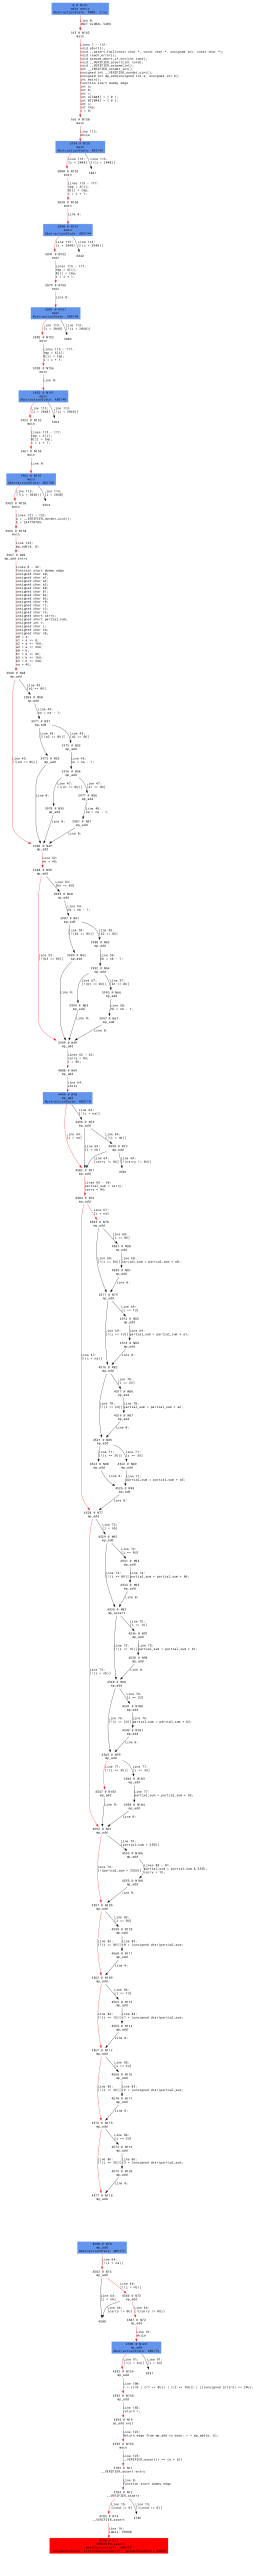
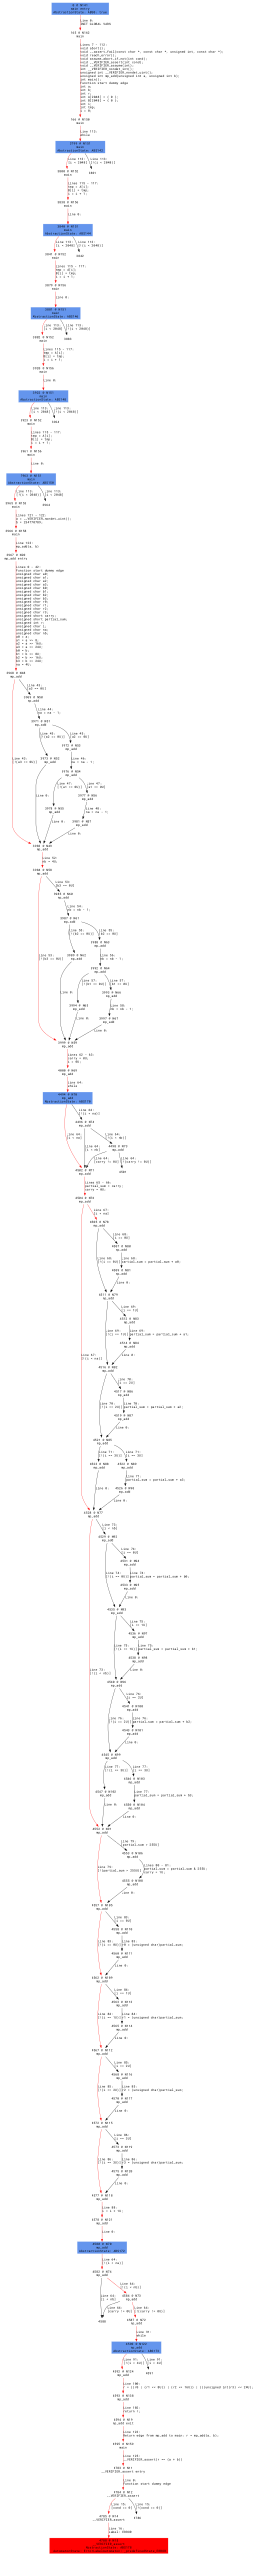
  digraph {
    fontname="Roboto Mono"
    node [color=white fontname="Roboto Mono" shape=box style=filled]
    edge [fontname="Roboto Mono"]
    n1 [fillcolor=cornflowerblue label="0 @ N141\nmain entry\nAbstractionState: ABS0: true\n"]
    n2 [label="165 @ N162\nmain\n"]
    n3 [label="166 @ N150\nmain\n"]
    n4 [fillcolor=cornflowerblue label="3799 @ N151\nmain\nAbstractionState: ABS142\n"]
    n5 [label="3800 @ N152\nmain\n"]
    3801
    n7 [label="3838 @ N156\nmain\n"]
    n8 [fillcolor=cornflowerblue label="3840 @ N151\nmain\nAbstractionState: ABS144\n"]
    n9 [label="3841 @ N152\nmain\n"]
    3842
    n11 [label="3879 @ N156\nmain\n"]
    n12 [fillcolor=cornflowerblue label="3881 @ N151\nmain\nAbstractionState: ABS146\n"]
    n13 [label="3882 @ N152\nmain\n"]
    3883
    n15 [label="3920 @ N156\nmain\n"]
    n16 [fillcolor=cornflowerblue label="3922 @ N151\nmain\nAbstractionState: ABS148\n"]
    n17 [label="3923 @ N152\nmain\n"]
    3924
    n19 [label="3961 @ N156\nmain\n"]
    n20 [fillcolor=cornflowerblue label="7963 @ N151\nmain\nAbstractionState: ABS150\n"]
    n21 [label="3965 @ N153\nmain\n"]
    3964
    n23 [label="3966 @ N158\nmain\n"]
    n24 [label="3967 @ N20\nmp_add entry\n"]
    n25 [label="3968 @ N48\nmp_add\n"]
    n26 [label="3983 @ N49\nmp_add\n"]
    n27 [label="3969 @ N50\nmp_add\n"]
    n28 [label="3984 @ N58\nmp_add\n"]
    n29 [label="3971 @ N51\nmp_add\n"]
    n30 [label="3999 @ N59\nmp_add\n"]
    n31 [label="3985 @ N60\nmp_add\n"]
    n32 [label="4000 @ N69\nmp_add\n"]
    n33 [label="3987 @ N61\nmp_add\n"]
    n34 [fillcolor=cornflowerblue label="4494 @ N70\nmp_add\nAbstractionState: ABS170\n"]
    n35 [label="4502 @ N71\nmp_add\n"]
    n36 [label="4496 @ N74\nmp_add\n"]
    n37 [label="4504 @ N76\nmp_add\n"]
    n38 [label="4498 @ N73\nmp_add\n"]
    n39 [label="4528 @ N77\nmp_add\n"]
    n40 [label="4505 @ N78\nmp_add\n"]
    n41 [label="4552 @ N91\nmp_add\n"]
    n42 [label="4529 @ N92\nmp_add\n"]
    n43 [label="4511 @ N79\nmp_add\n"]
    n44 [label="4507 @ N80\nmp_add\n"]
    n45 [label="4557 @ N105\nmp_add\n"]
    n46 [label="4553 @ N106\nmp_add\n"]
-   n47 [label="4535 @ N93\nmp_assert\n"]
+   n47 [label="4535 @ N93\nmp_add\n"]
    n48 [label="4531 @ N94\nmp_add\n"]
    n49 [label="4562 @ N109\nmp_add\n"]
    n50 [label="4558 @ N110\nmp_add\n"]
    n51 [label="4555 @ N108\nmp_add\n"]
    n52 [label="4567 @ N112\nmp_add\n"]
    n53 [label="4563 @ N113\nmp_add\n"]
    n54 [label="4560 @ N111\nmp_add\n"]
    n55 [label="4572 @ N115\nmp_add\n"]
    n56 [label="4568 @ N116\nmp_add\n"]
    n57 [label="4565 @ N114\nmp_add\n"]
    n58 [label="4577 @ N118\nmp_add\n"]
    n59 [label="4573 @ N119\nmp_add\n"]
    n60 [label="4570 @ N117\nmp_add\n"]
+   n61 [label="4578 @ N121\nmp_add\n"]
    n62 [label="4575 @ N120\nmp_add\n"]
    n63 [fillcolor=cornflowerblue label="4580 @ N70\nmp_add\nAbstractionState: ABS172\n"]
    n64 [label="4582 @ N74\nmp_add\n"]
    4588
    n66 [label="4584 @ N73\nmp_add\n"]
    n67 [label="4587 @ N72\nmp_add\n"]
    n68 [fillcolor=cornflowerblue label="4590 @ N122\nmp_add\nAbstractionState: ABS173\n"]
    n69 [label="4592 @ N124\nmp_add\n"]
    4591
    n71 [label="4593 @ N138\nmp_add\n"]
    n72 [label="4594 @ N19\nmp_add exit\n"]
    n73 [label="4595 @ N159\nmain\n"]
    n74 [label="4783 @ N11\n__VERIFIER_assert entry\n"]
    n75 [label="4784 @ N12\n__VERIFIER_assert\n"]
    n76 [label="4785 @ N14\n__VERIFIER_assert\n"]
    4786
    n78 [fillcolor=red label="4788 @ N15\n__VERIFIER_assert\nAbstractionState: ABS178\n AutomatonState: ErrorLabelAutomaton: _predefinedState_ERROR\n"]
    n79 [label="4540 @ N96\nmp_add\n"]
    n80 [label="4536 @ N97\nmp_add\n"]
    n81 [label="4533 @ N95\nmp_add\n"]
    n82 [label="4545 @ N99\nmp_add\n"]
    n83 [label="4541 @ N100\nmp_add\n"]
    n84 [label="4538 @ N98\nmp_add\n"]
    n85 [label="4547 @ N102\nmp_add\n"]
    n86 [label="4546 @ N103\nmp_add\n"]
    n87 [label="4543 @ N101\nmp_add\n"]
    n88 [label="4550 @ N104\nmp_add\n"]
    n89 [label="4516 @ N82\nmp_add\n"]
    n90 [label="4512 @ N83\nmp_add\n"]
    n91 [label="4509 @ N81\nmp_add\n"]
    n92 [label="4521 @ N85\nmp_add\n"]
    n93 [label="4517 @ N86\nmp_add\n"]
    n94 [label="4514 @ N84\nmp_add\n"]
    n95 [label="4523 @ N88\nmp_add\n"]
    n96 [label="4522 @ N89\nmp_add\n"]
    n97 [label="4519 @ N87\nmp_add\n"]
    n98 [label="4526 @ N90\nmp_add\n"]
    4501
    n100 [label="3989 @ N62\nmp_add\n"]
    n101 [label="3988 @ N63\nmp_add\n"]
    n102 [label="3992 @ N64\nmp_add\n"]
    n103 [label="3994 @ N65\nmp_add\n"]
    n104 [label="3993 @ N66\nmp_add\n"]
    n105 [label="3997 @ N67\nmp_add\n"]
    n106 [label="3973 @ N52\nmp_add\n"]
    n107 [label="3972 @ N53\nmp_add\n"]
    n108 [label="3976 @ N54\nmp_add\n"]
    n109 [label="3978 @ N55\nmp_add\n"]
    n110 [label="3977 @ N56\nmp_add\n"]
    n111 [label="3981 @ N57\nmp_add\n"]
    n1 -> n2 [color=red label="Line 0: \lINIT GLOBAL VARS\l"]
    n2 -> n3 [color=red label="Lines 7 - 112: \lvoid abort();\lvoid __assert_fail(const char *, const char *, unsigned int, const char *);\lvoid reach_error();\lvoid assume_abort_if_not(int cond);\lvoid __VERIFIER_assert(int cond);\lvoid __VERIFIER_assume(int);\lint __VERIFIER_nondet_int();\lunsigned int __VERIFIER_nondet_uint();\lunsigned int mp_add(unsigned int a, unsigned int b);\lint main();\lFunction start dummy edge\lint a;\lint b;\lint r;\lint A[2048] = { 0 };\lint B[2048] = { 0 };\lint i;\lint tmp;\li = 0;\l"]
    n3 -> n4 [color=red label="Line 113: \lwhile\l"]
    n4 -> n5 [color=red label="Line 113: \l[i < 2048]\l"]
    n4 -> 3801 [label="Line 113: \l[!(i < 2048)]\l"]
    n5 -> n7 [color=red label="Lines 115 - 117: \ltmp = A[i];\lB[i] = tmp;\li = i + 1;\l"]
    n7 -> n8 [color=red label="Line 0: \l\l"]
    n8 -> n9 [color=red label="Line 113: \l[i < 2048]\l"]
    n8 -> 3842 [label="Line 113: \l[!(i < 2048)]\l"]
    n9 -> n11 [color=red label="Lines 115 - 117: \ltmp = A[i];\lB[i] = tmp;\li = i + 1;\l"]
    n11 -> n12 [color=red label="Line 0: \l\l"]
    n12 -> n13 [color=red label="Line 113: \l[i < 2048]\l"]
    n12 -> 3883 [label="Line 113: \l[!(i < 2048)]\l"]
    n13 -> n15 [color=red label="Lines 115 - 117: \ltmp = A[i];\lB[i] = tmp;\li = i + 1;\l"]
    n15 -> n16 [color=red label="Line 0: \l\l"]
    n16 -> n17 [color=red label="Line 113: \l[i < 2048]\l"]
    n16 -> 3924 [label="Line 113: \l[!(i < 2048)]\l"]
    n17 -> n19 [color=red label="Lines 115 - 117: \ltmp = A[i];\lB[i] = tmp;\li = i + 1;\l"]
    n19 -> n20 [color=red label="Line 0: \l\l"]
    n20 -> n21 [color=red label="Line 113: \l[!(i < 2048)]\l"]
    n20 -> 3964 [label="Line 113: \l[i < 2048]\l"]
    n21 -> n23 [color=red label="Lines 121 - 122: \la = __VERIFIER_nondet_uint();\lb = 234770789;\l"]
    n23 -> n24 [color=red label="Line 123: \lmp_add(a, b)\l"]
    n24 -> n25 [color=red label="Lines 0 - 42: \lFunction start dummy edge\lunsigned char a0;\lunsigned char a1;\lunsigned char a2;\lunsigned char a3;\lunsigned char b0;\lunsigned char b1;\lunsigned char b2;\lunsigned char b3;\lunsigned char r0;\lunsigned char r1;\lunsigned char r2;\lunsigned char r3;\lunsigned short carry;\lunsigned short partial_sum;\lunsigned int r;\lunsigned char i;\lunsigned char na;\lunsigned char nb;\la0 = a;\la1 = a >> 8;\la2 = a >> 16U;\la3 = a >> 24U;\lb0 = b;\lb1 = b >> 8U;\lb2 = b >> 16U;\lb3 = b >> 24U;\lna = 4U;\l"]
    n25 -> n26 [color=red label="Line 43: \l[!(a3 == 0U)]\l"]
    n25 -> n27 [label="Line 43: \l[a3 == 0U]\l"]
    n26 -> n28 [color=red label="Line 52: \lnb = 4U;\l"]
    n27 -> n29 [label="Line 44: \lna = na - 1;\l"]
    n28 -> n30 [color=red label="Line 53: \l[!(b3 == 0U)]\l"]
    n28 -> n31 [label="Line 53: \l[b3 == 0U]\l"]
    n29 -> n106 [label="Line 45: \l[!(a2 == 0U)]\l"]
    n29 -> n107 [label="Line 45: \l[a2 == 0U]\l"]
    n30 -> n32 [color=red label="Lines 62 - 63: \lcarry = 0U;\li = 0U;\l"]
    n31 -> n33 [label="Line 54: \lnb = nb - 1;\l"]
    n32 -> n34 [color=red label="Line 64: \lwhile\l"]
    n33 -> n100 [label="Line 55: \l[!(b2 == 0U)]\l"]
    n33 -> n101 [label="Line 55: \l[b2 == 0U]\l"]
    n34 -> n35 [color=red label="Line 64: \l[i < na]\l"]
    n34 -> n36 [label="Line 64: \l[!(i < na)]\l"]
    n35 -> n37 [color=red label="Lines 65 - 66: \lpartial_sum = carry;\lcarry = 0U;\l"]
    n36 -> n35 [label="Line 64: \l[i < nb]\l"]
    n36 -> n38 [label="Line 64: \l[!(i < nb)]\l"]
    n37 -> n39 [color=red label="Line 67: \l[!(i < na)]\l"]
    n37 -> n40 [color=red label="Line 67: \l[i < na]\l"]
    n38 -> n35 [label="Line 64: \l[carry != 0U]\l"]
    n38 -> 4501 [label="Line 64: \l[!(carry != 0U)]\l"]
    n39 -> n41 [color=red label="Line 73: \l[!(i < nb)]\l"]
    n39 -> n42 [label="Line 73: \l[i < nb]\l"]
    n40 -> n43 [label="Line 68: \l[!(i == 0U)]\l"]
    n40 -> n44 [label="Line 68: \l[i == 0U]\l"]
    n41 -> n45 [color=red label="Line 79: \l[!(partial_sum > 255U)]\l"]
    n41 -> n46 [label="Line 79: \l[partial_sum > 255U]\l"]
    n42 -> n47 [label="Line 74: \l[!(i == 0U)]\l"]
    n42 -> n48 [label="Line 74: \l[i == 0U]\l"]
    n43 -> n89 [label="Line 69: \l[!(i == 1U)]\l"]
    n43 -> n90 [label="Line 69: \l[i == 1U]\l"]
    n44 -> n91 [label="Line 68: \lpartial_sum = partial_sum + a0;\l"]
    n45 -> n49 [color=red label="Line 83: \l[!(i == 0U)]\l"]
    n45 -> n50 [label="Line 83: \l[i == 0U]\l"]
    n46 -> n51 [label="Lines 80 - 81: \lpartial_sum = partial_sum & 255U;\lcarry = 1U;\l"]
    n47 -> n79 [label="Line 75: \l[!(i == 1U)]\l"]
    n47 -> n80 [label="Line 75: \l[i == 1U]\l"]
    n48 -> n81 [label="Line 74: \lpartial_sum = partial_sum + b0;\l"]
    n49 -> n52 [color=red label="Line 84: \l[!(i == 1U)]\l"]
    n49 -> n53 [label="Line 84: \l[i == 1U]\l"]
    n50 -> n54 [label="Line 83: \lr0 = (unsigned char)partial_sum;\l"]
    n51 -> n45 [label="Line 0: \l\l"]
    n52 -> n55 [color=red label="Line 85: \l[!(i == 2U)]\l"]
    n52 -> n56 [label="Line 85: \l[i == 2U]\l"]
    n53 -> n57 [label="Line 84: \lr1 = (unsigned char)partial_sum;\l"]
    n54 -> n49 [label="Line 0: \l\l"]
    n55 -> n58 [color=red label="Line 86: \l[!(i == 3U)]\l"]
    n55 -> n59 [label="Line 86: \l[i == 3U]\l"]
    n56 -> n60 [label="Line 85: \lr2 = (unsigned char)partial_sum;\l"]
    n57 -> n52 [label="Line 0: \l\l"]
+   n58 -> n61 [color=red label="Line 88: \li = i + 1U;\l"]
    n59 -> n62 [label="Line 86: \lr3 = (unsigned char)partial_sum;\l"]
    n60 -> n55 [label="Line 0: \l\l"]
+   n61 -> n63 [color=red label="Line 0: \l\l"]
    n62 -> n58 [label="Line 0: \l\l"]
    n63 -> n64 [color=red label="Line 64: \l[!(i < na)]\l"]
    n64 -> 4588 [label="Line 64: \l[i < nb]\l"]
    n64 -> n66 [color=red label="Line 64: \l[!(i < nb)]\l"]
    n66 -> 4588 [label="Line 64: \l[carry != 0U]\l"]
    n66 -> n67 [color=red label="Line 64: \l[!(carry != 0U)]\l"]
    n67 -> n68 [color=red label="Line 91: \lwhile\l"]
    n68 -> n69 [color=red label="Line 91: \l[!(i < 4U)]\l"]
    n68 -> 4591 [label="Line 91: \l[i < 4U]\l"]
    n69 -> n71 [color=red label="Line 100: \lr = ((r0 | (r1 << 8U)) | (r2 << 16U)) | (((unsigned int)r3) << 24U);\l"]
    n71 -> n72 [color=red label="Line 102: \lreturn r;\l"]
    n72 -> n73 [color=red label="Line 123: \lReturn edge from mp_add to main: r = mp_add(a, b);\l"]
    n73 -> n74 [color=red label="Line 125: \l__VERIFIER_assert(r == (a + b))\l"]
    n74 -> n75 [color=red label="Line 0: \lFunction start dummy edge\l"]
    n75 -> n76 [color=red label="Line 15: \l[cond == 0]\l"]
    n75 -> 4786 [label="Line 15: \l[!(cond == 0)]\l"]
    n76 -> n78 [color=red label="Line 16: \lLabel: ERROR\l"]
    n79 -> n82 [label="Line 76: \l[!(i == 2U)]\l"]
    n79 -> n83 [label="Line 76: \l[i == 2U]\l"]
    n80 -> n84 [label="Line 75: \lpartial_sum = partial_sum + b1;\l"]
    n81 -> n47 [label="Line 0: \l\l"]
-   n82 -> n85 [label="Line 77: \l[!(i == 3U)]\l" color=red]
+   n82 -> n85 [label="Line 77: \l[!(i == 3U)]\l"]
    n82 -> n86 [label="Line 77: \l[i == 3U]\l"]
    n83 -> n87 [label="Line 76: \lpartial_sum = partial_sum + b2;\l"]
    n84 -> n79 [label="Line 0: \l\l"]
    n85 -> n41 [label="Line 0: \l\l"]
    n86 -> n88 [label="Line 77: \lpartial_sum = partial_sum + b3;\l"]
    n87 -> n82 [label="Line 0: \l\l"]
    n88 -> n41 [label="Line 0: \l\l"]
    n89 -> n92 [label="Line 70: \l[!(i == 2U)]\l"]
    n89 -> n93 [label="Line 70: \l[i == 2U]\l"]
    n90 -> n94 [label="Line 69: \lpartial_sum = partial_sum + a1;\l"]
    n91 -> n43 [label="Line 0: \l\l"]
    n92 -> n95 [label="Line 71: \l[!(i == 3U)]\l"]
    n92 -> n96 [label="Line 71: \l[i == 3U]\l"]
    n93 -> n97 [label="Line 70: \lpartial_sum = partial_sum + a2;\l"]
    n94 -> n89 [label="Line 0: \l\l"]
-   n95 -> n98 [label="Line 0: \l\l"]
+   n95 -> n39 [label="Line 0: \l\l"]
    n96 -> n98 [label="Line 71: \lpartial_sum = partial_sum + a3;\l"]
    n97 -> n92 [label="Line 0: \l\l"]
    n98 -> n39 [label="Line 0: \l\l"]
    n100 -> n30 [label="Line 0: \l\l"]
    n101 -> n102 [label="Line 56: \lnb = nb - 1;\l"]
    n102 -> n103 [label="Line 57: \l[!(b1 == 0U)]\l"]
    n102 -> n104 [label="Line 57: \l[b1 == 0U]\l"]
    n103 -> n30 [label="Line 0: \l\l"]
    n104 -> n105 [label="Line 58: \lnb = nb - 1;\l"]
    n105 -> n30 [label="Line 0: \l\l"]
    n106 -> n26 [label="Line 0: \l\l"]
    n107 -> n108 [label="Line 46: \lna = na - 1;\l"]
    n108 -> n109 [label="Line 47: \l[!(a1 == 0U)]\l"]
    n108 -> n110 [label="Line 47: \l[a1 == 0U]\l"]
    n109 -> n26 [label="Line 0: \l\l"]
    n110 -> n111 [label="Line 48: \lna = na - 1;\l"]
    n111 -> n26 [label="Line 0: \l\l"]
  }
